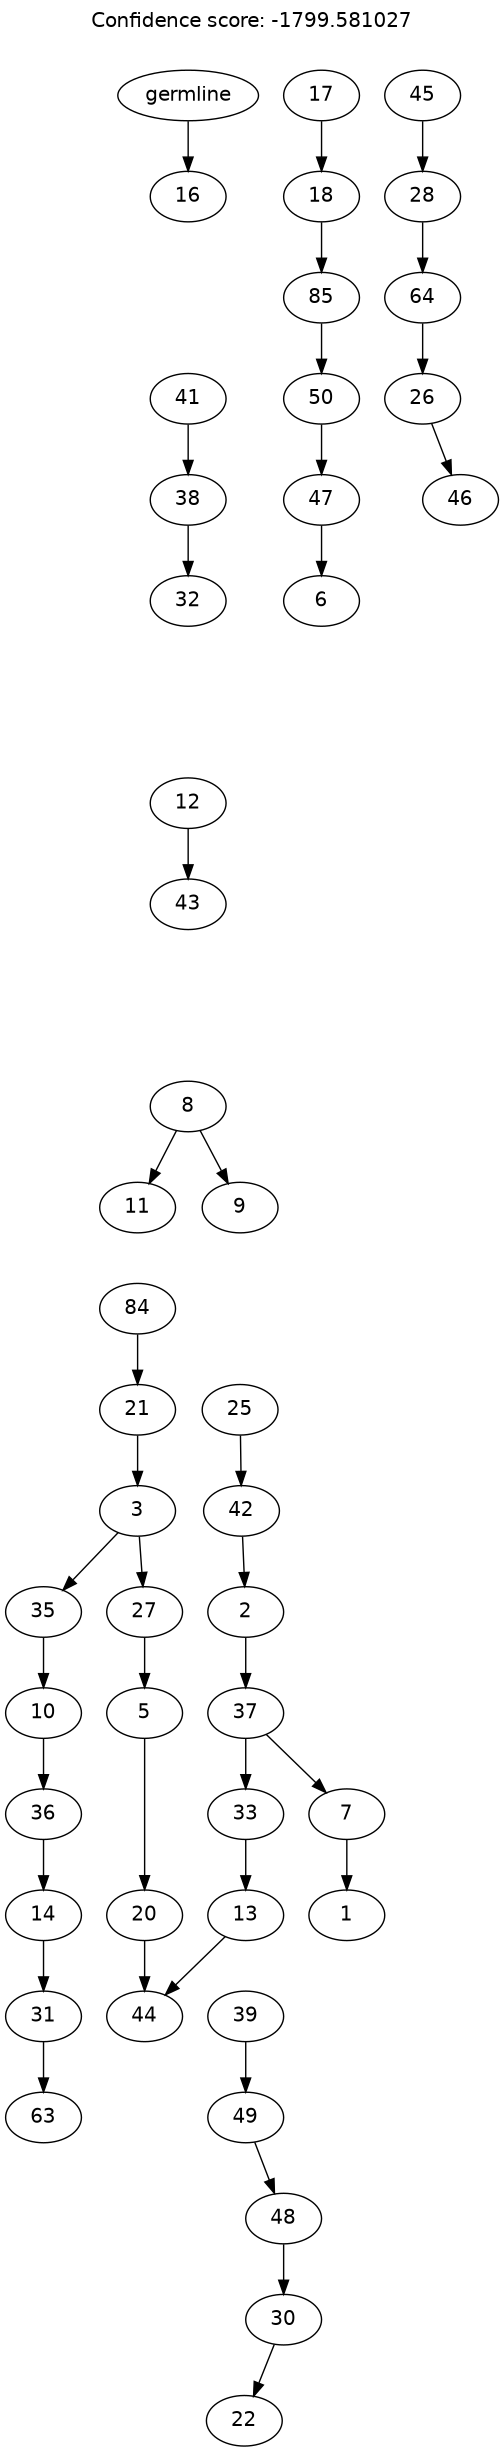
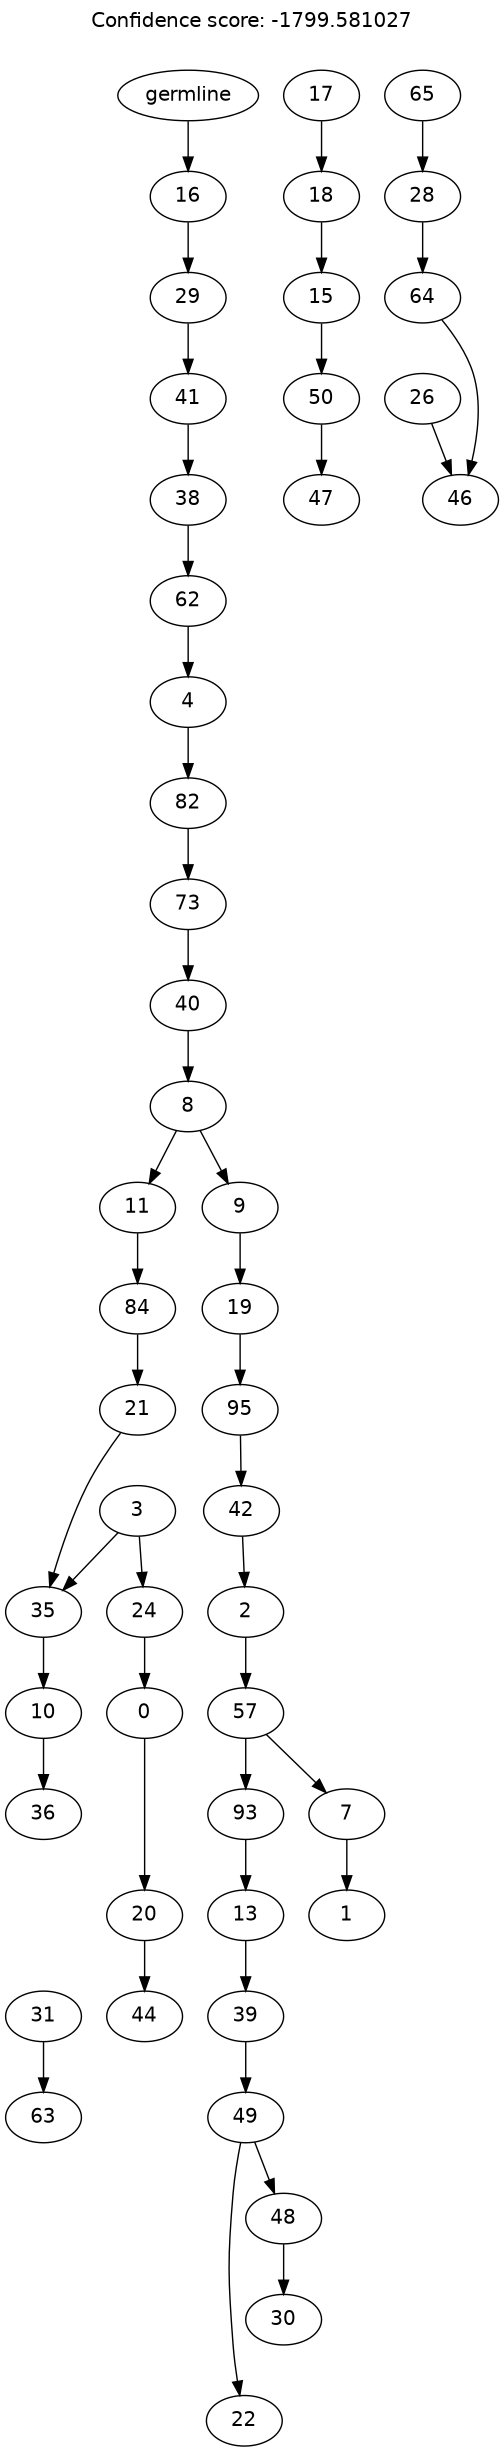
  digraph {
    fontname="DejaVu Sans"
    label="Confidence score: -1799.581027"
    labelloc=t
    node [fontname="DejaVu Sans"]
    edge [fontname="DejaVu Sans"]
    n1 [label=31]
    n2 [label=63]
-   n3 [label=14]
    n4 [label=36]
    n5 [label=10]
    n6 [label=35]
    n7 [label=20]
    n8 [label=44]
-   n9 [label=5]
-   n10 [label=27]
+   n9 [label=0]
+   n10 [label=24]
    n11 [label=3]
    n12 [label=21]
    n13 [label=84]
    n14 [label=11]
    n15 [label=47]
-   n16 [label=6]
    n17 [label=50]
-   n18 [label=85]
+   n18 [label=15]
    n19 [label=18]
    n20 [label=17]
    n21 [label=22]
    n22 [label=30]
    n23 [label=48]
    n24 [label=49]
    n25 [label=39]
    n26 [label=13]
-   n27 [label=33]
+   n27 [label=93]
    n28 [label=26]
    n29 [label=46]
    n30 [label=64]
    n31 [label=28]
-   n32 [label=45]
+   n32 [label=65]
    n33 [label=1]
    n34 [label=7]
-   n35 [label=37]
+   n35 [label=57]
    n36 [label=2]
    n37 [label=42]
-   n38 [label=25]
+   n38 [label=95]
+   n39 [label=19]
    n40 [label=9]
    n41 [label=8]
-   n43 [label=43]
-   n44 [label=12]
-   n46 [label=32]
+   n42 [label=40]
+   n43 [label=73]
+   n44 [label=82]
+   n45 [label=4]
+   n46 [label=62]
    n47 [label=38]
    n48 [label=41]
+   n49 [label=29]
    n50 [label=16]
    n51 [label=germline]
    n1 -> n2
-   n3 -> n1
-   n4 -> n3
    n5 -> n4
    n6 -> n5
    n7 -> n8
    n9 -> n7
    n10 -> n9
    n11 -> n6
    n11 -> n10
-   n12 -> n11
+   n12 -> n6
    n13 -> n12
-   n15 -> n16
+   n14 -> n13
    n17 -> n15
    n18 -> n17
    n19 -> n18
    n20 -> n19
-   n22 -> n21
+   n24 -> n21
    n23 -> n22
    n24 -> n23
    n25 -> n24
-   n26 -> n8
+   n26 -> n25
    n27 -> n26
    n28 -> n29
-   n30 -> n28
+   n30 -> n29
    n31 -> n30
    n32 -> n31
    n34 -> n33
    n35 -> n27
    n35 -> n34
    n36 -> n35
    n37 -> n36
    n38 -> n37
+   n39 -> n38
+   n40 -> n39
    n41 -> n14
    n41 -> n40
+   n42 -> n41
+   n43 -> n42
    n44 -> n43
+   n45 -> n44
+   n46 -> n45
    n47 -> n46
    n48 -> n47
+   n49 -> n48
+   n50 -> n49
    n51 -> n50
  }
